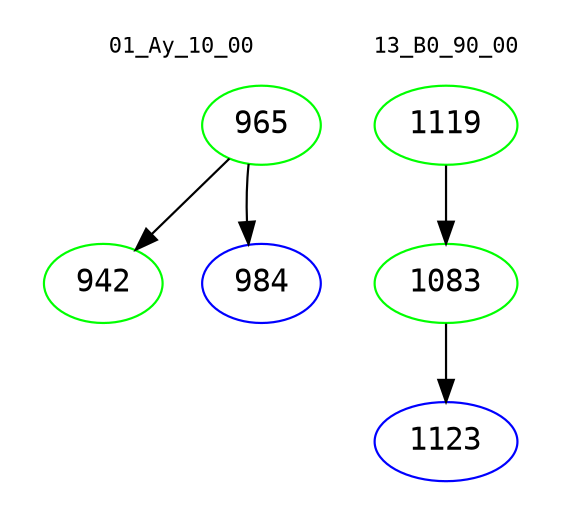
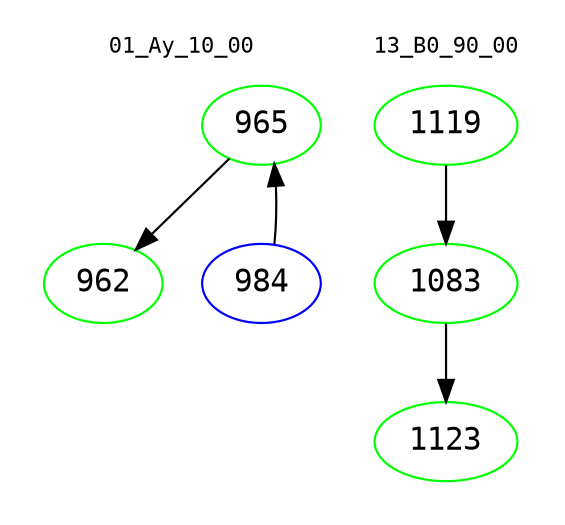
  digraph {
    fontname="DejaVu Sans Mono"
    node [color=green fontname="DejaVu Sans Mono"]
    edge [color=black fontname="DejaVu Sans Mono"]
    n1 [label=965]
-   n2 [label=942]
+   n2 [label=962]
    n3 [color=blue label=984]
    n4 [label=1119]
    n5 [label=1083]
-   n6 [color=blue label=1123]
+   n6 [label=1123]
    subgraph cluster_1 {
      color=white
      fontsize=10
      label="01_Ay_10_00"
      n1
      n2
      n3
    }
    subgraph cluster_2 {
      color=white
      fontsize=10
      label="13_B0_90_00"
      n4
      n5
      n6
    }
    n1 -> n2
-   n1 -> n3
+   n3 -> n1
    n4 -> n5
    n5 -> n6
  }
